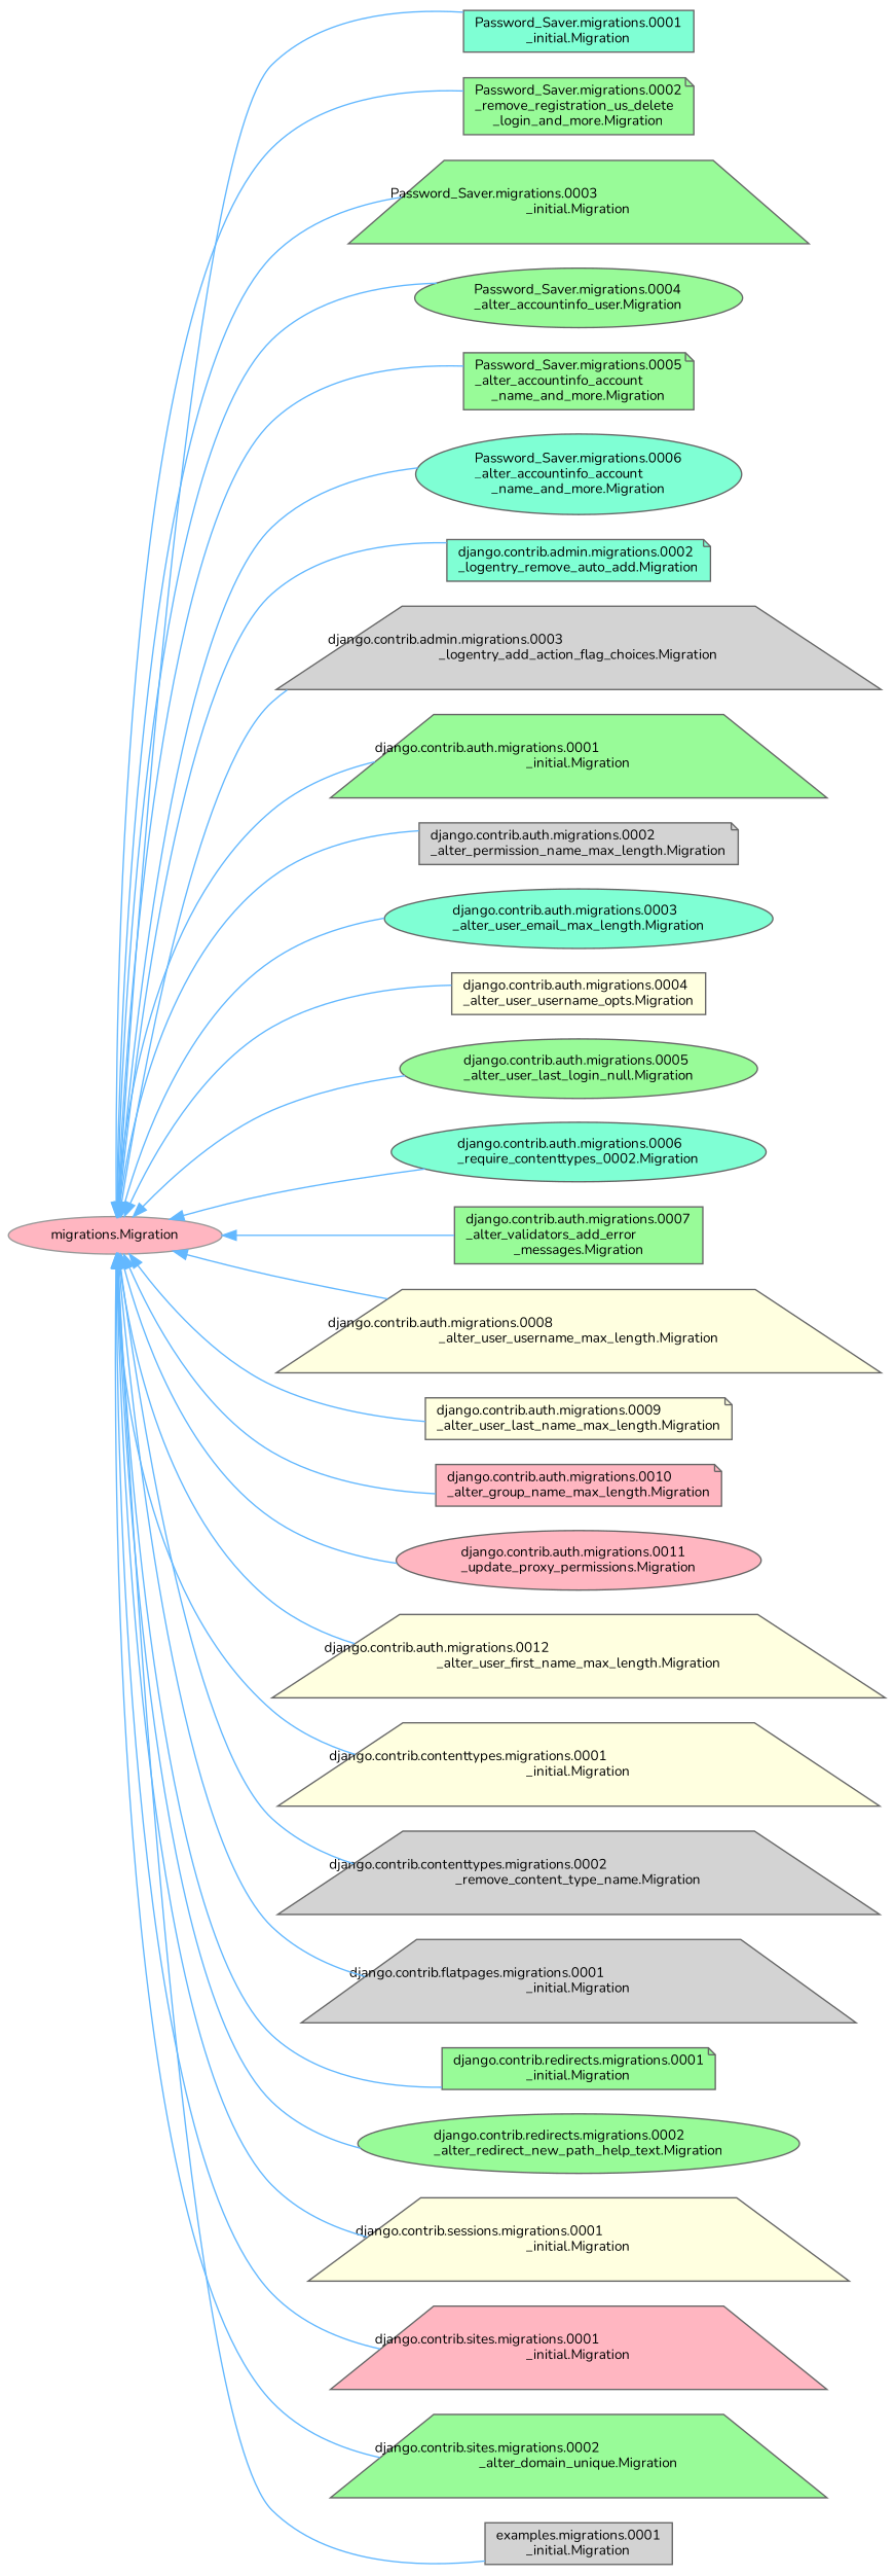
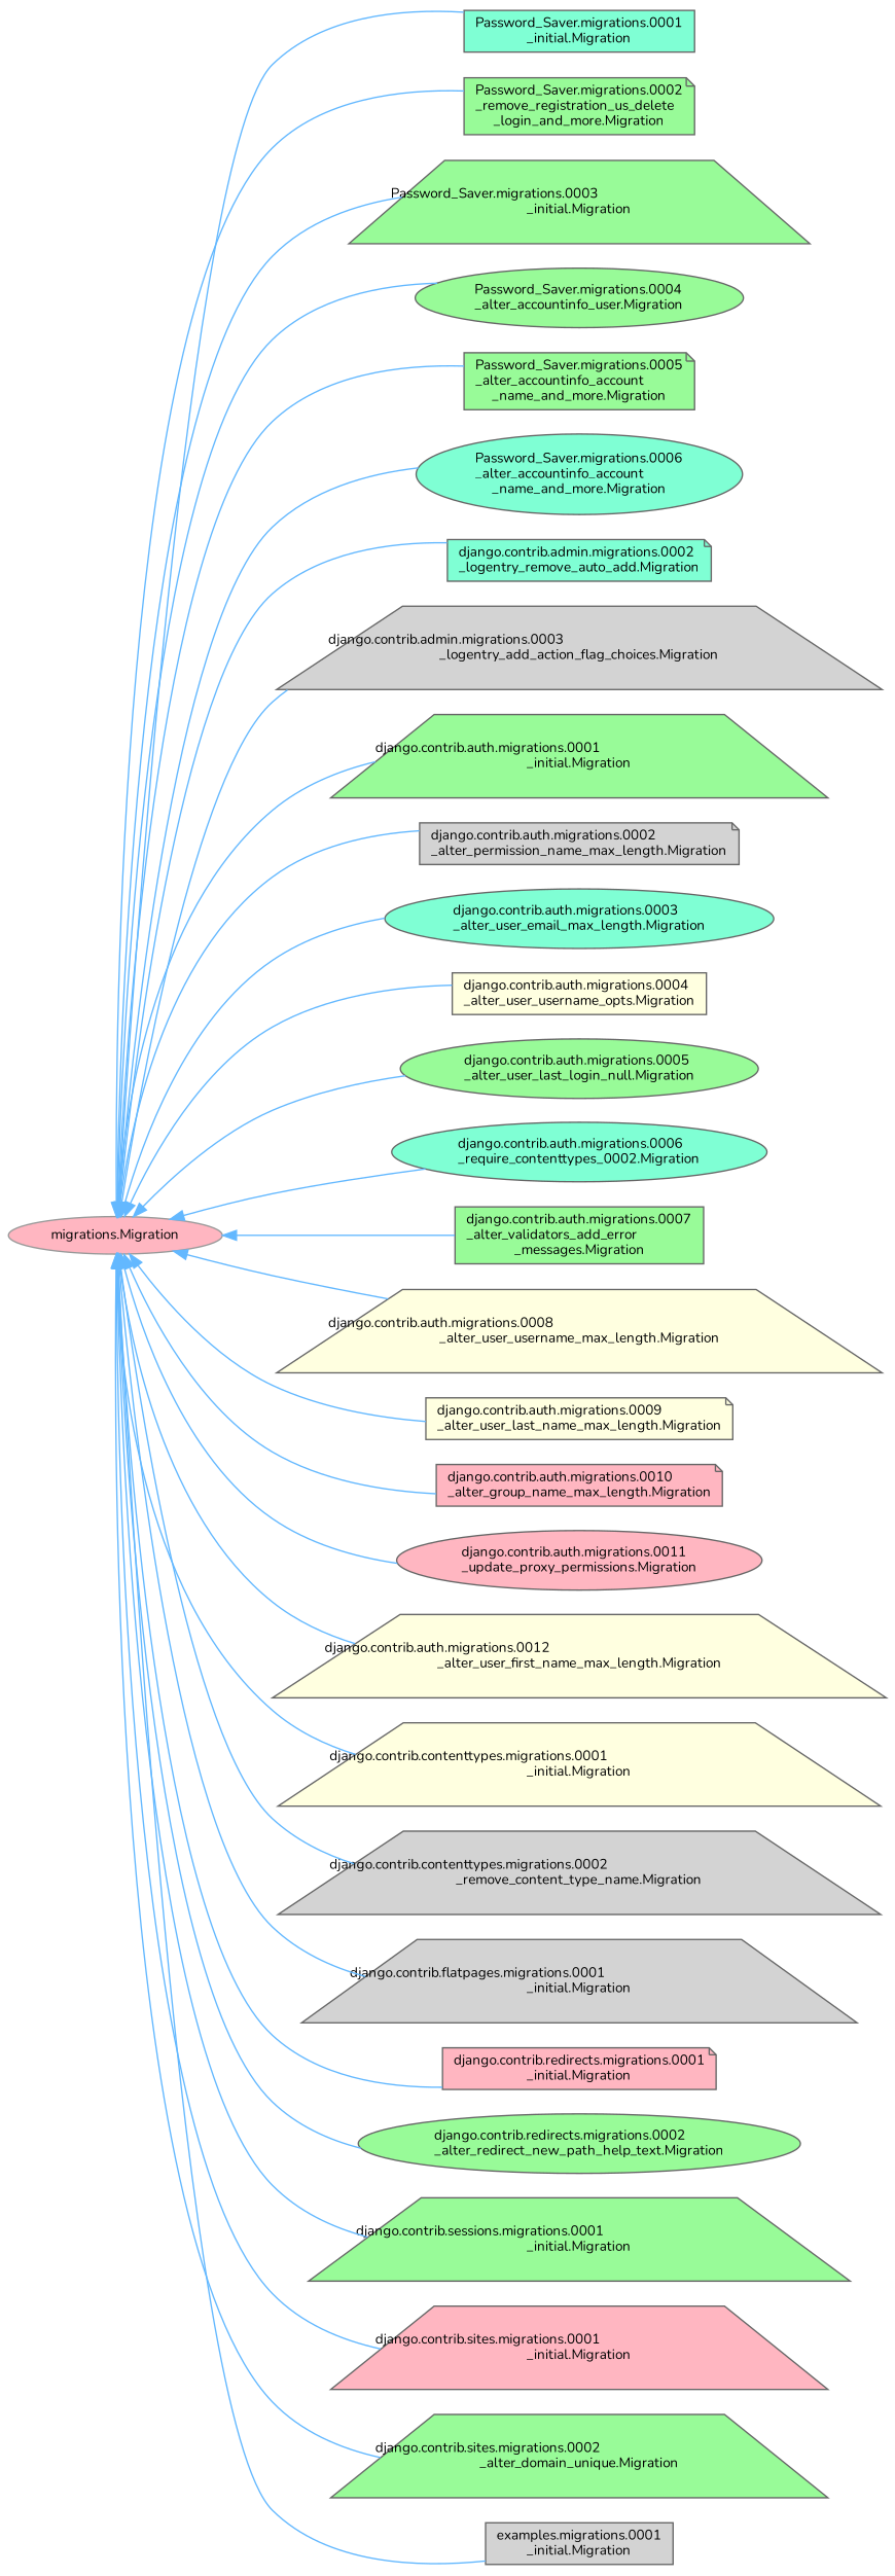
  digraph {
    fontname=Nunito
    rankdir=LR
    node [color=grey40 fillcolor=palegreen fontname=Nunito fontsize=10 shape=trapezium style=filled]
    edge [color=steelblue1 dir=back fontname=Nunito fontsize=10 labelfontname=Helvetica labelfontsize=10 style=solid]
    n1 [color=grey60 fillcolor=lightpink height=0.2 label="migrations.Migration" shape=ellipse width=0.4]
    n2 [fillcolor=aquamarine height=0.2 label="Password_Saver.migrations.0001\l_initial.Migration" shape=box width=0.4]
    n3 [height=0.2 label="Password_Saver.migrations.0002\l_remove_registration_us_delete\l_login_and_more.Migration" shape=note width=0.4]
    n4 [height=0.2 label="Password_Saver.migrations.0003\l_initial.Migration" width=0.4]
    n5 [height=0.2 label="Password_Saver.migrations.0004\l_alter_accountinfo_user.Migration" shape=ellipse width=0.4]
    n6 [height=0.2 label="Password_Saver.migrations.0005\l_alter_accountinfo_account\l_name_and_more.Migration" shape=note width=0.4]
    n7 [fillcolor=aquamarine height=0.2 label="Password_Saver.migrations.0006\l_alter_accountinfo_account\l_name_and_more.Migration" shape=ellipse width=0.4]
    n8 [fillcolor=aquamarine height=0.2 label="django.contrib.admin.migrations.0002\l_logentry_remove_auto_add.Migration" shape=note width=0.4]
    n9 [fillcolor=lightgrey height=0.2 label="django.contrib.admin.migrations.0003\l_logentry_add_action_flag_choices.Migration" width=0.4]
    n10 [height=0.2 label="django.contrib.auth.migrations.0001\l_initial.Migration" width=0.4]
    n11 [fillcolor=lightgrey height=0.2 label="django.contrib.auth.migrations.0002\l_alter_permission_name_max_length.Migration" shape=note width=0.4]
    n12 [fillcolor=aquamarine height=0.2 label="django.contrib.auth.migrations.0003\l_alter_user_email_max_length.Migration" shape=ellipse width=0.4]
    n13 [fillcolor=lightyellow height=0.2 label="django.contrib.auth.migrations.0004\l_alter_user_username_opts.Migration" shape=box width=0.4]
    n14 [height=0.2 label="django.contrib.auth.migrations.0005\l_alter_user_last_login_null.Migration" shape=ellipse width=0.4]
    n15 [fillcolor=aquamarine height=0.2 label="django.contrib.auth.migrations.0006\l_require_contenttypes_0002.Migration" shape=ellipse width=0.4]
    n16 [height=0.2 label="django.contrib.auth.migrations.0007\l_alter_validators_add_error\l_messages.Migration" shape=box width=0.4]
    n17 [fillcolor=lightyellow height=0.2 label="django.contrib.auth.migrations.0008\l_alter_user_username_max_length.Migration" width=0.4]
    n18 [fillcolor=lightyellow height=0.2 label="django.contrib.auth.migrations.0009\l_alter_user_last_name_max_length.Migration" shape=note width=0.4]
    n19 [fillcolor=lightpink height=0.2 label="django.contrib.auth.migrations.0010\l_alter_group_name_max_length.Migration" shape=note width=0.4]
    n20 [fillcolor=lightpink height=0.2 label="django.contrib.auth.migrations.0011\l_update_proxy_permissions.Migration" shape=ellipse width=0.4]
    n21 [fillcolor=lightyellow height=0.2 label="django.contrib.auth.migrations.0012\l_alter_user_first_name_max_length.Migration" width=0.4]
    n22 [fillcolor=lightyellow height=0.2 label="django.contrib.contenttypes.migrations.0001\l_initial.Migration" width=0.4]
    n23 [fillcolor=lightgrey height=0.2 label="django.contrib.contenttypes.migrations.0002\l_remove_content_type_name.Migration" width=0.4]
    n24 [fillcolor=lightgrey height=0.2 label="django.contrib.flatpages.migrations.0001\l_initial.Migration" width=0.4]
-   n25 [height=0.2 label="django.contrib.redirects.migrations.0001\l_initial.Migration" shape=note width=0.4]
+   n25 [fillcolor=lightpink height=0.2 label="django.contrib.redirects.migrations.0001\l_initial.Migration" shape=note width=0.4]
    n26 [height=0.2 label="django.contrib.redirects.migrations.0002\l_alter_redirect_new_path_help_text.Migration" shape=ellipse width=0.4]
-   n27 [fillcolor=lightyellow height=0.2 label="django.contrib.sessions.migrations.0001\l_initial.Migration" width=0.4]
+   n27 [height=0.2 label="django.contrib.sessions.migrations.0001\l_initial.Migration" width=0.4]
    n28 [fillcolor=lightpink height=0.2 label="django.contrib.sites.migrations.0001\l_initial.Migration" width=0.4]
    n29 [height=0.2 label="django.contrib.sites.migrations.0002\l_alter_domain_unique.Migration" width=0.4]
    n30 [fillcolor=lightgrey height=0.2 label="examples.migrations.0001\l_initial.Migration" shape=box width=0.4]
    n1 -> n2
    n1 -> n3
    n1 -> n4
    n1 -> n5
    n1 -> n6
    n1 -> n7
    n1 -> n8
    n1 -> n9
    n1 -> n10
    n1 -> n11
    n1 -> n12
    n1 -> n13
    n1 -> n14
    n1 -> n15
    n1 -> n16
    n1 -> n17
    n1 -> n18
    n1 -> n19
    n1 -> n20
    n1 -> n21
    n1 -> n22
    n1 -> n23
    n1 -> n24
    n1 -> n25
    n1 -> n26
    n1 -> n27
    n1 -> n28
    n1 -> n29
    n1 -> n30
  }
